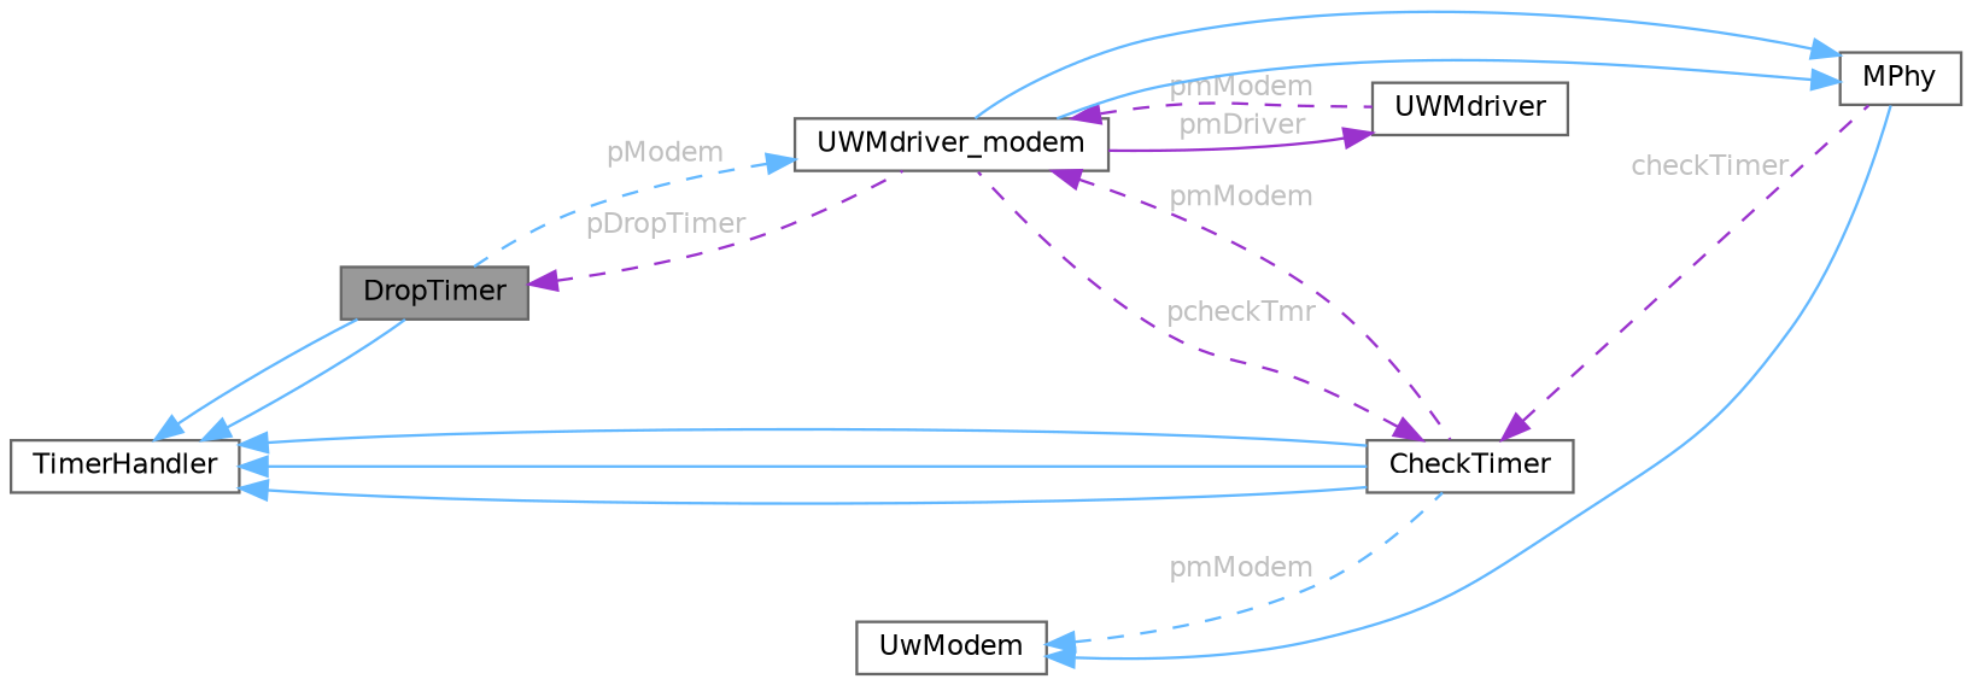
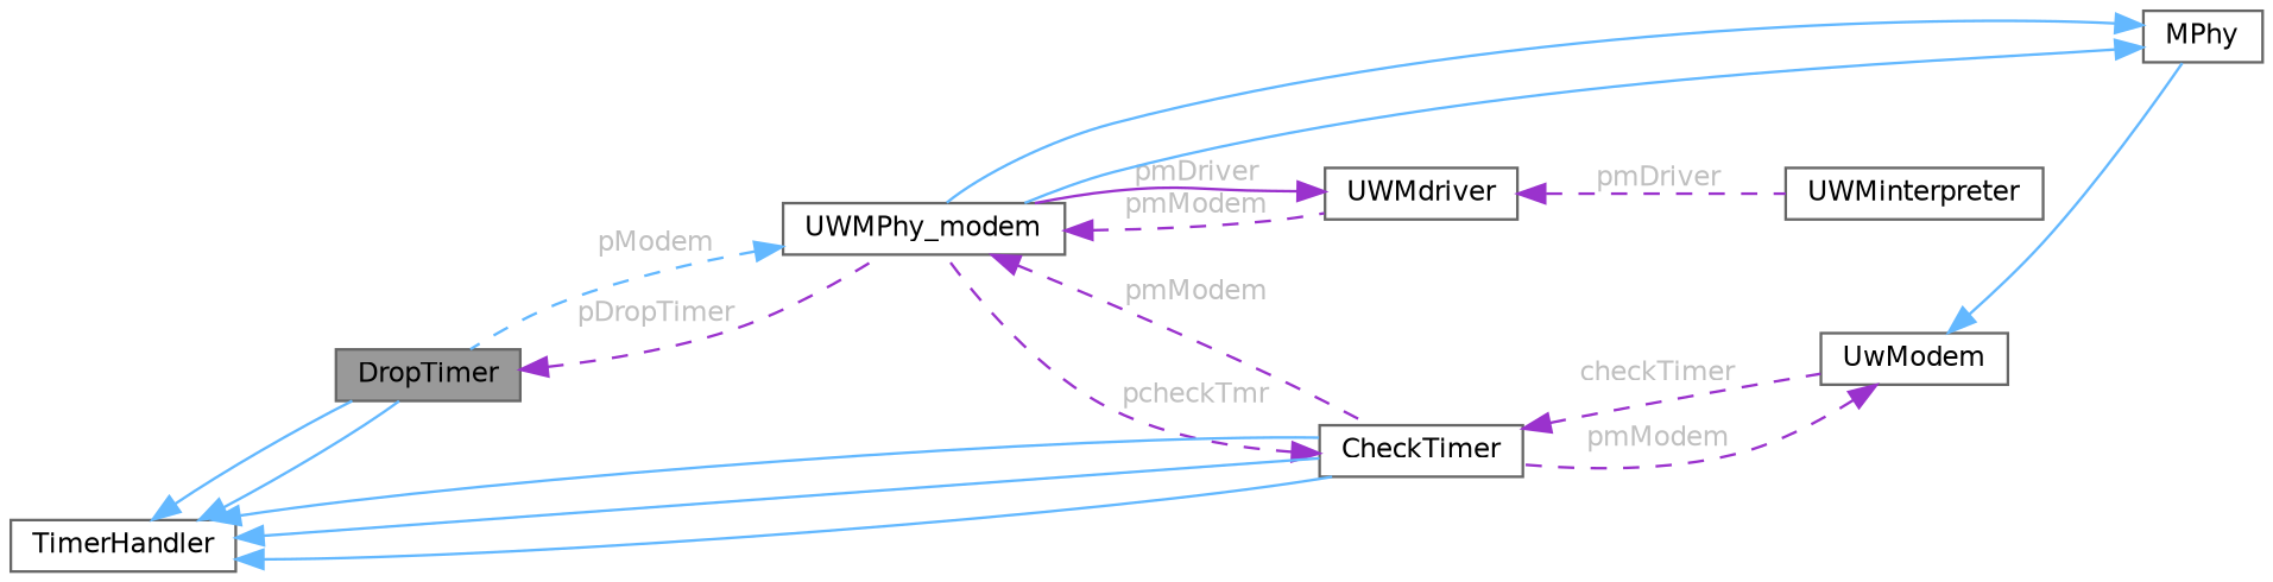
  digraph {
    rankdir=LR
    node [color=gray40 fillcolor=white fontname=Helvetica fontsize=10 shape=box style=filled]
    edge [color=steelblue1 dir=back fontcolor=grey fontname=Helvetica fontsize=10 labelfontname=Helvetica labelfontsize=10 style=solid]
    n1 [fillcolor=grey60 fontcolor=black height=0.2 label=DropTimer width=0.4]
-   n2 [height=0.2 label=UWMdriver_modem width=0.4]
+   n2 [height=0.2 label=UWMPhy_modem width=0.4]
    n3 [height=0.2 label=CheckTimer width=0.4]
    n4 [height=0.2 label=UWMdriver width=0.4]
    n5 [height=0.2 label=TimerHandler width=0.4]
    n6 [height=0.2 label=UwModem width=0.4]
+   n7 [height=0.2 label=UWMinterpreter width=0.4]
    n8 [height=0.2 label=MPhy width=0.4]
    n1 -> n2 [color=darkorchid3 label=" pDropTimer" style=dashed]
    n2 -> n1 [label=" pModem" style=dashed]
    n2 -> n3 [color=darkorchid3 label=" pmModem" style=dashed]
    n2 -> n4 [color=darkorchid3 label=" pmModem" style=dashed]
    n3 -> n2 [color=darkorchid3 label=" pcheckTmr" style=dashed]
-   n3 -> n8 [color=darkorchid3 label=" checkTimer" style=dashed]
+   n3 -> n6 [color=darkorchid3 label=" checkTimer" style=dashed]
    n4 -> n2 [color=darkorchid3 label=" pmDriver"]
+   n4 -> n7 [color=darkorchid3 label=" pmDriver" style=dashed]
    n5 -> n1 [fontcolor=""]
    n5 -> n1 [fontcolor=""]
    n5 -> n3 [fontcolor=""]
    n5 -> n3 [fontcolor=""]
    n5 -> n3 [fontcolor=""]
-   n6 -> n3 [label=" pmModem" style=dashed]
+   n6 -> n3 [color=darkorchid3 label=" pmModem" style=dashed]
    n6 -> n8 [fontcolor=""]
    n8 -> n2 [fontcolor=""]
    n8 -> n2 [fontcolor=""]
  }
